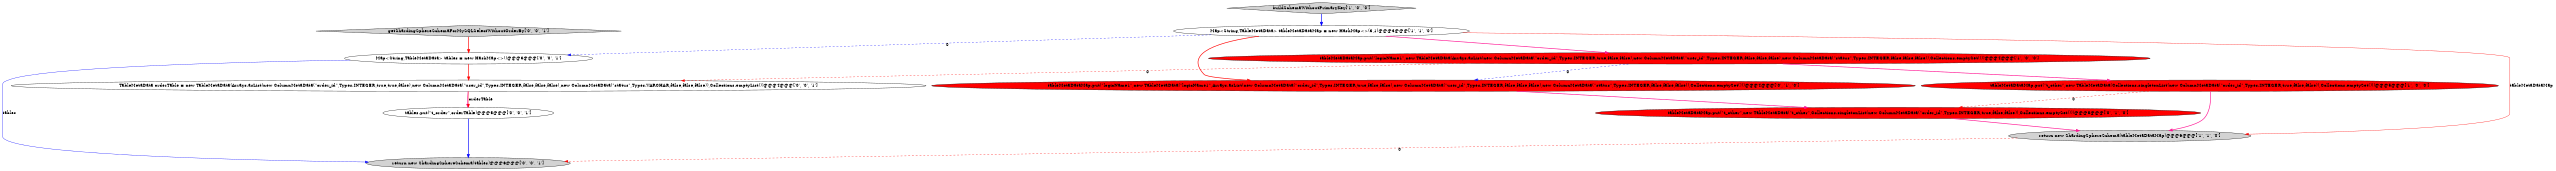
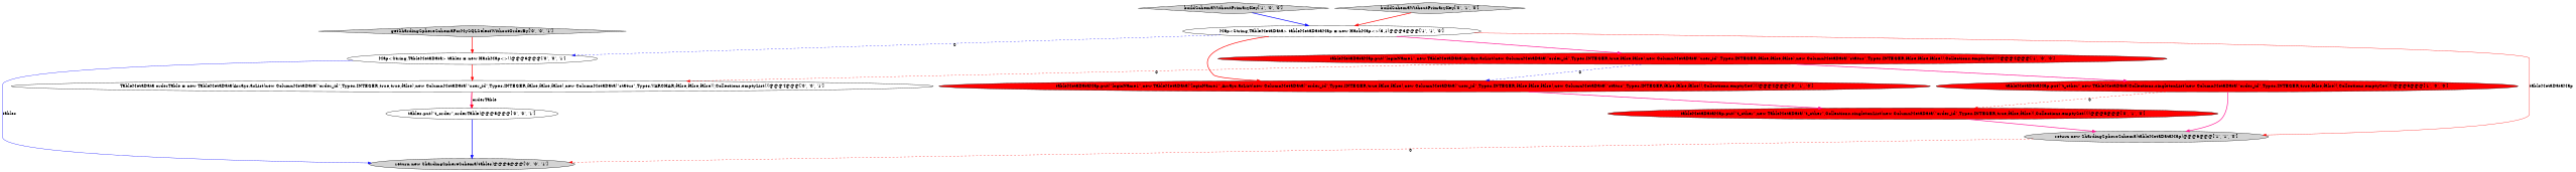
  digraph {
    node [fillcolor=lightgray shape=ellipse style=filled]
    edge [style=bold color=red]
    n1 [fillcolor=white label="Map<String,TableMetaData> tables = new HashMap<>()@@@3@@@['0', '0', '1']"]
    n2 [fillcolor=white label="TableMetaData orderTable = new TableMetaData(Arrays.asList(new ColumnMetaData(\"order_id\",Types.INTEGER,true,true,false),new ColumnMetaData(\"user_id\",Types.INTEGER,false,false,false),new ColumnMetaData(\"status\",Types.VARCHAR,false,false,false)),Collections.emptyList())@@@4@@@['0', '0', '1']"]
    n3 [label="return new ShardingSphereSchema(tables)@@@6@@@['0', '0', '1']"]
    n4 [fillcolor=red label="tableMetaDataMap.put(\"logicName1\",new TableMetaData(\"logicName1\",Arrays.asList(new ColumnMetaData(\"order_id\",Types.INTEGER,true,false,false),new ColumnMetaData(\"user_id\",Types.INTEGER,false,false,false),new ColumnMetaData(\"status\",Types.INTEGER,false,false,false)),Collections.emptySet()))@@@4@@@['0', '1', '0']"]
    n5 [fillcolor=red label="tableMetaDataMap.put(\"t_other\",new TableMetaData(\"t_other\",Collections.singletonList(new ColumnMetaData(\"order_id\",Types.INTEGER,true,false,false)),Collections.emptySet()))@@@5@@@['0', '1', '0']"]
    n6 [label="buildSchemaWithoutPrimaryKey['1', '0', '0']" shape=diamond]
    n7 [fillcolor=white label="Map<String,TableMetaData> tableMetaDataMap = new HashMap<>(3,1)@@@3@@@['1', '1', '0']"]
    n8 [fillcolor=red label="tableMetaDataMap.put(\"logicName1\",new TableMetaData(Arrays.asList(new ColumnMetaData(\"order_id\",Types.INTEGER,true,false,false),new ColumnMetaData(\"user_id\",Types.INTEGER,false,false,false),new ColumnMetaData(\"status\",Types.INTEGER,false,false,false)),Collections.emptySet()))@@@4@@@['1', '0', '0']"]
    n9 [label="return new ShardingSphereSchema(tableMetaDataMap)@@@6@@@['1', '1', '0']"]
    n10 [fillcolor=red label="tableMetaDataMap.put(\"t_other\",new TableMetaData(Collections.singletonList(new ColumnMetaData(\"order_id\",Types.INTEGER,true,false,false)),Collections.emptySet()))@@@5@@@['1', '0', '0']"]
    n11 [fillcolor=white label="tables.put(\"t_order\",orderTable)@@@5@@@['0', '0', '1']"]
    n12 [label="getShardingSphereSchemaForMySQLSelectWithoutOrderBy['0', '0', '1']" shape=diamond]
+   n13 [label="buildSchemaWithoutPrimaryKey['0', '1', '0']" shape=diamond]
    n1 -> n2
    n1 -> n3 [label=tables style=solid color=blue]
    n2 -> n11 [color=deeppink]
    n2 -> n11 [label=orderTable style=solid]
    n4 -> n5 [color=deeppink]
    n5 -> n9 [color=deeppink]
    n6 -> n7 [color=blue]
    n7 -> n1 [label=0 style=dashed color=blue]
    n7 -> n4
    n7 -> n8 [color=deeppink]
    n7 -> n9 [label=tableMetaDataMap style=solid]
    n8 -> n2 [label=0 style=dashed]
    n8 -> n4 [label=0 style=dashed color=blue]
    n8 -> n10 [color=deeppink]
    n9 -> n3 [label=0 style=dashed]
    n10 -> n5 [label=0 style=dashed]
    n10 -> n9 [color=deeppink]
    n11 -> n3 [color=blue]
    n12 -> n1
+   n13 -> n7
  }
